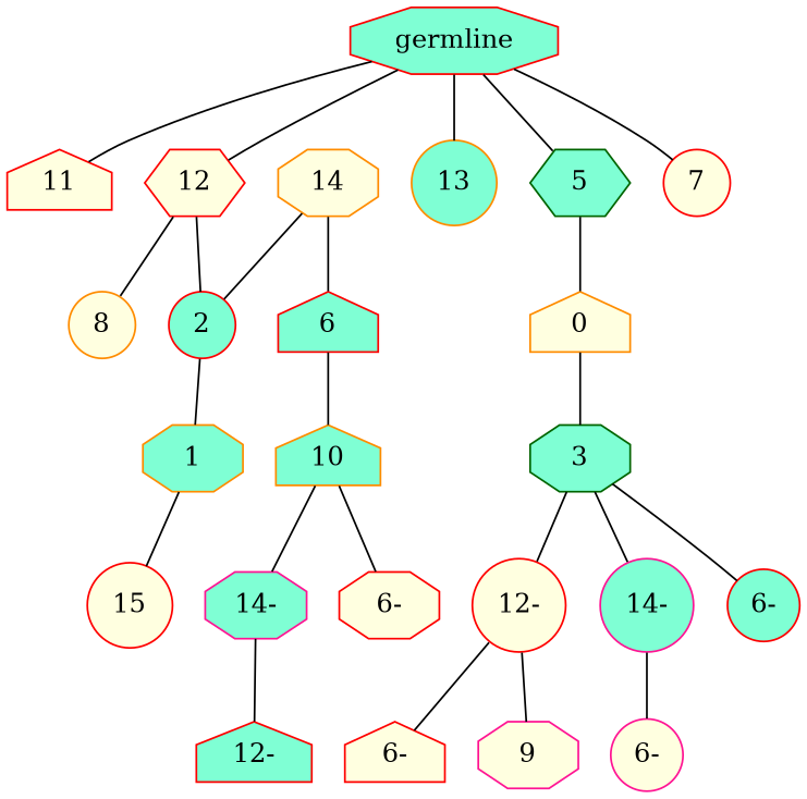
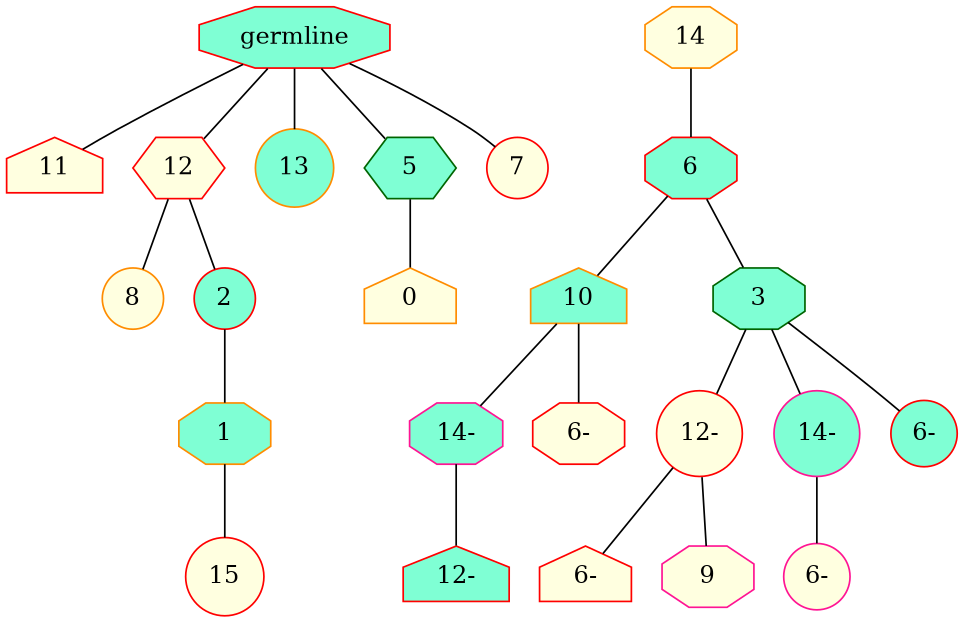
  graph {
    node [color=red fillcolor=aquamarine shape=circle style=filled]
    n1 [label=germline shape=octagon]
    n2 [fillcolor=lightyellow label=11 shape=house]
    n3 [fillcolor=lightyellow label=12 shape=hexagon]
    n4 [color=darkorange label=13]
    n5 [color=darkgreen label=5 shape=hexagon]
    n6 [fillcolor=lightyellow label=7]
    n7 [color=darkorange fillcolor=lightyellow label=8]
    n8 [label=2]
    n9 [color=darkorange fillcolor=lightyellow label=0 shape=house]
    n10 [color=darkorange fillcolor=lightyellow label=14 shape=octagon]
-   n11 [label=6 shape=house]
+   n11 [label=6 shape=octagon]
    n12 [color=darkorange label=1 shape=octagon]
    n13 [color=darkorange label=10 shape=house]
    n14 [color=darkgreen label=3 shape=octagon]
    n15 [fillcolor=lightyellow label=15]
    n16 [color=deeppink label="14-" shape=octagon]
    n17 [fillcolor=lightyellow label="6-" shape=octagon]
    n18 [fillcolor=lightyellow label="12-"]
    n19 [color=deeppink label="14-"]
    n20 [label="6-"]
    n21 [label="12-" shape=house]
    n22 [fillcolor=lightyellow label="6-" shape=house]
    n23 [color=deeppink fillcolor=lightyellow label=9 shape=octagon]
    n24 [color=deeppink fillcolor=lightyellow label="6-"]
    n1 -- n2
    n1 -- n3
    n1 -- n4
    n1 -- n5
    n1 -- n6
    n3 -- n7
    n3 -- n8
    n5 -- n9
    n8 -- n12
-   n10 -- n8
    n10 -- n11
    n11 -- n13
-   n9 -- n14
+   n11 -- n14
    n12 -- n15
    n13 -- n16
    n13 -- n17
    n14 -- n18
    n14 -- n19
    n14 -- n20
    n16 -- n21
    n18 -- n22
    n18 -- n23
    n19 -- n24
  }
